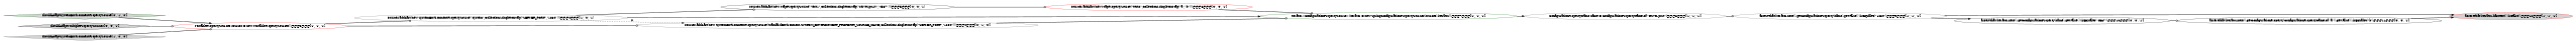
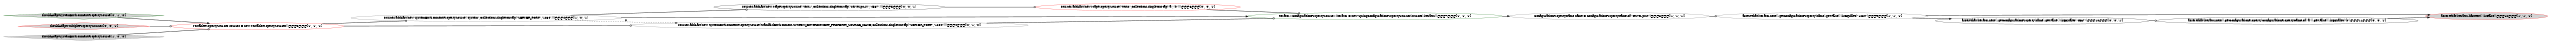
  digraph {
    rankdir=LR
    node [fillcolor=white shape=ellipse style=filled color=gray40]
    edge [style=bold arrowhead=odot]
    n1 [label="Iterator<ConfigurationPropertySource> iterator = new SpringConfigurationPropertySources(sources).iterator()@@@7@@@['1', '1', '1']" color=darkgreen]
    n2 [label="ConfigurationPropertyName name = ConfigurationPropertyName.of(\"server.port\")@@@8@@@['1', '1', '1']"]
    n3 [fillcolor=lightgray label="shouldAdaptSystemEnvironmentPropertySource['0', '1', '0']" shape=diamond color=darkgreen]
    n4 [label="MutablePropertySources sources = new MutablePropertySources()@@@3@@@['1', '1', '1']" color=red]
    n5 [fillcolor=lightgray label="assertThat(iterator.hasNext()).isFalse()@@@12@@@['1', '1', '1']" color=red]
    n6 [label="sources.addLast(new SystemEnvironmentPropertySource(\"system\",Collections.singletonMap(\"SERVER_PORT\",\"1234\")))@@@4@@@['1', '0', '1']"]
    n7 [label="sources.addLast(new SystemEnvironmentPropertySource(StandardEnvironment.SYSTEM_ENVIRONMENT_PROPERTY_SOURCE_NAME,Collections.singletonMap(\"SERVER_PORT\",\"1234\")))@@@4@@@['0', '1', '0']"]
    n8 [label="sources.addLast(new MapPropertySource(\"test1\",Collections.singletonMap(\"server.po-rt\",\"4567\")))@@@5@@@['0', '0', '1']" color=black]
    n9 [label="sources.addLast(new MapPropertySource(\"test2\",Collections.singletonMap(\"a\",\"b\")))@@@6@@@['0', '0', '1']" color=red]
-   n10 [fillcolor=lightgray label="shouldAdaptMultiplePropertySources['0', '0', '1']" shape=diamond color=black]
+   n10 [fillcolor=lightgray label="shouldAdaptMultiplePropertySources['0', '0', '1']" shape=diamond color=red]
    n11 [label="assertThat(iterator.next().getConfigurationProperty(ConfigurationPropertyName.of(\"a\")).getValue()).isEqualTo(\"b\")@@@11@@@['0', '0', '1']" color=black]
    n12 [label="assertThat(iterator.next().getConfigurationProperty(name).getValue()).isEqualTo(\"4567\")@@@10@@@['0', '0', '1']" color=black]
    n13 [fillcolor=lightgray label="shouldAdaptSystemEnvironmentPropertySource['1', '0', '0']" shape=diamond]
    n14 [label="assertThat(iterator.next().getConfigurationProperty(name).getValue()).isEqualTo(\"1234\")@@@9@@@['1', '1', '1']"]
    n1 -> n2 [arrowhead=normal]
    n2 -> n14
    n3 -> n4 [arrowhead=normal]
    n4 -> n6
    n4 -> n7
    n6 -> n1 [arrowhead=normal]
    n6 -> n7 [label=0 style=dashed arrowhead=normal]
    n6 -> n8
    n7 -> n1
    n8 -> n9
    n9 -> n1
    n10 -> n4
    n11 -> n5 [arrowhead=normal]
    n12 -> n11
    n13 -> n4
    n14 -> n5 [arrowhead=normal]
    n14 -> n12 [arrowhead=normal]
  }
